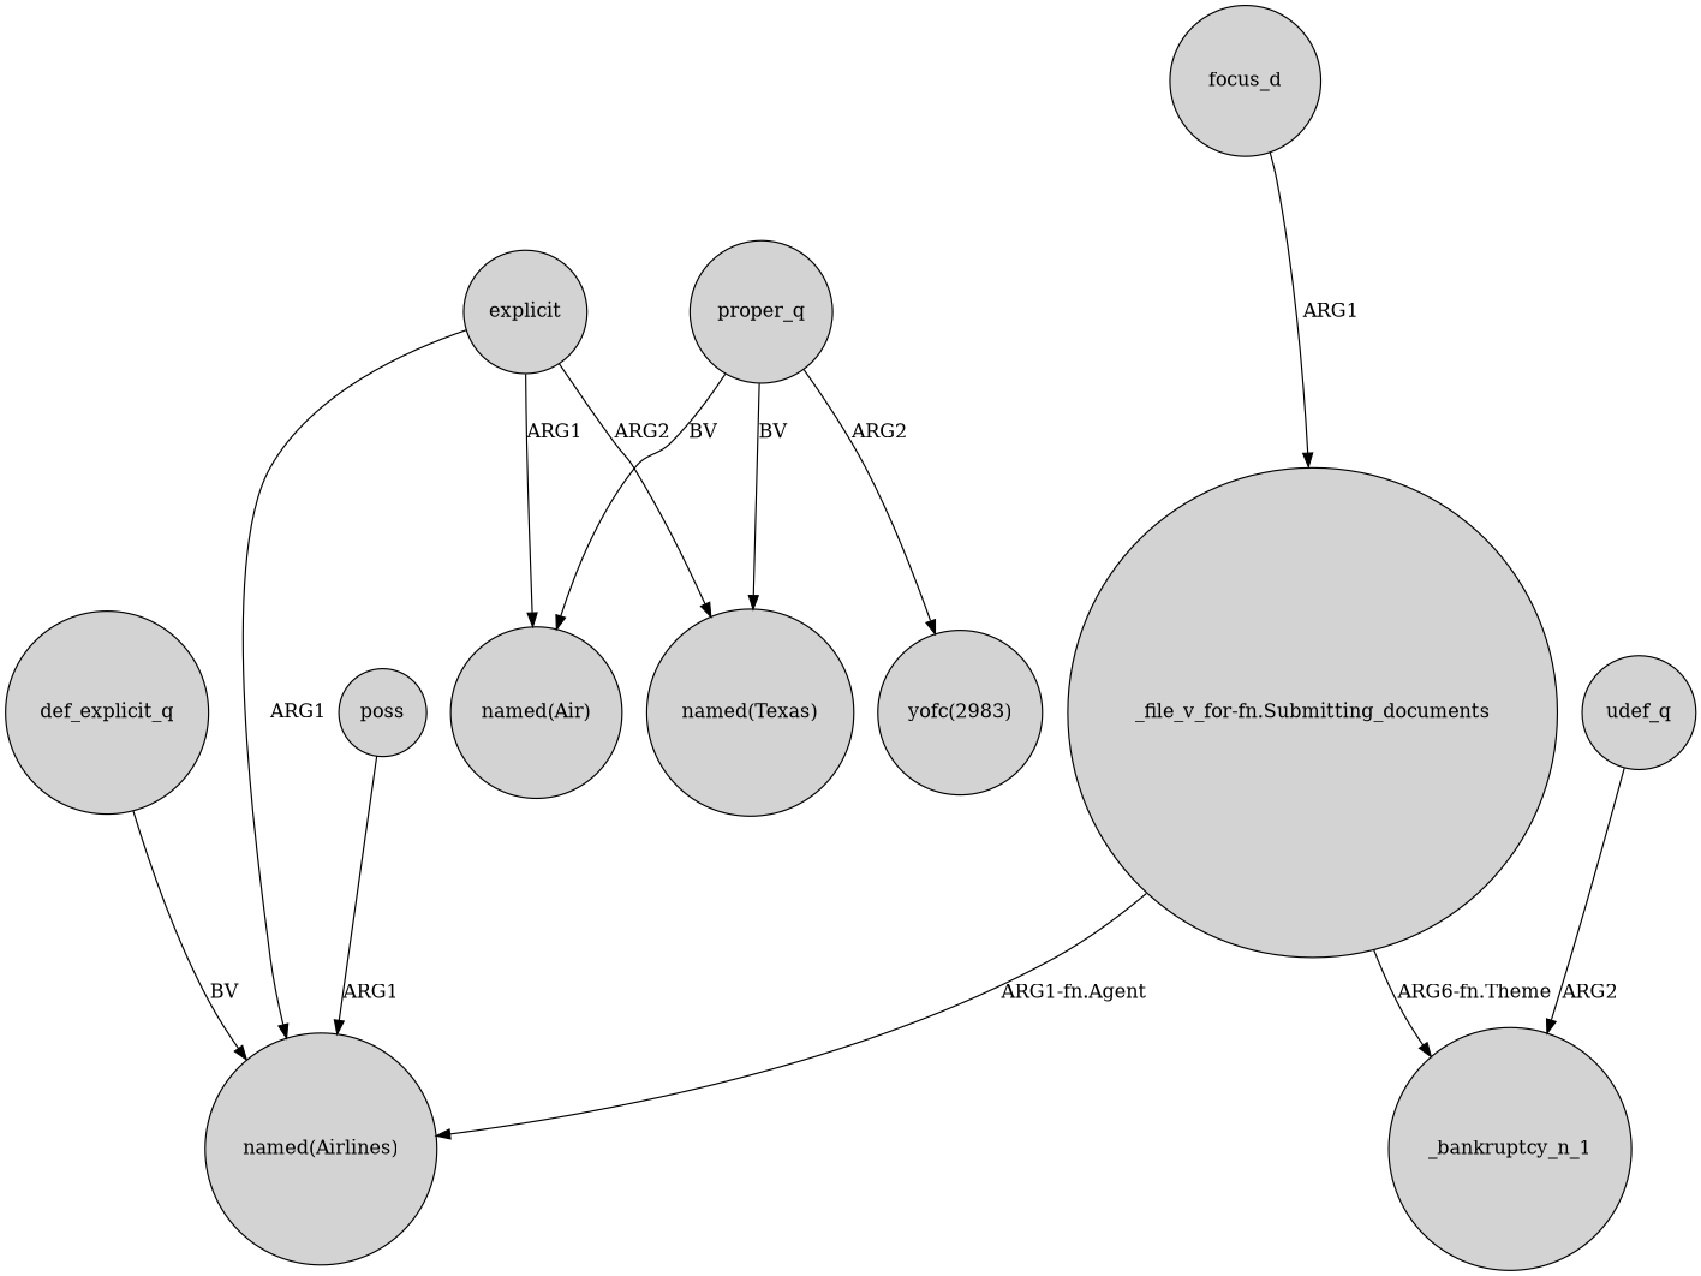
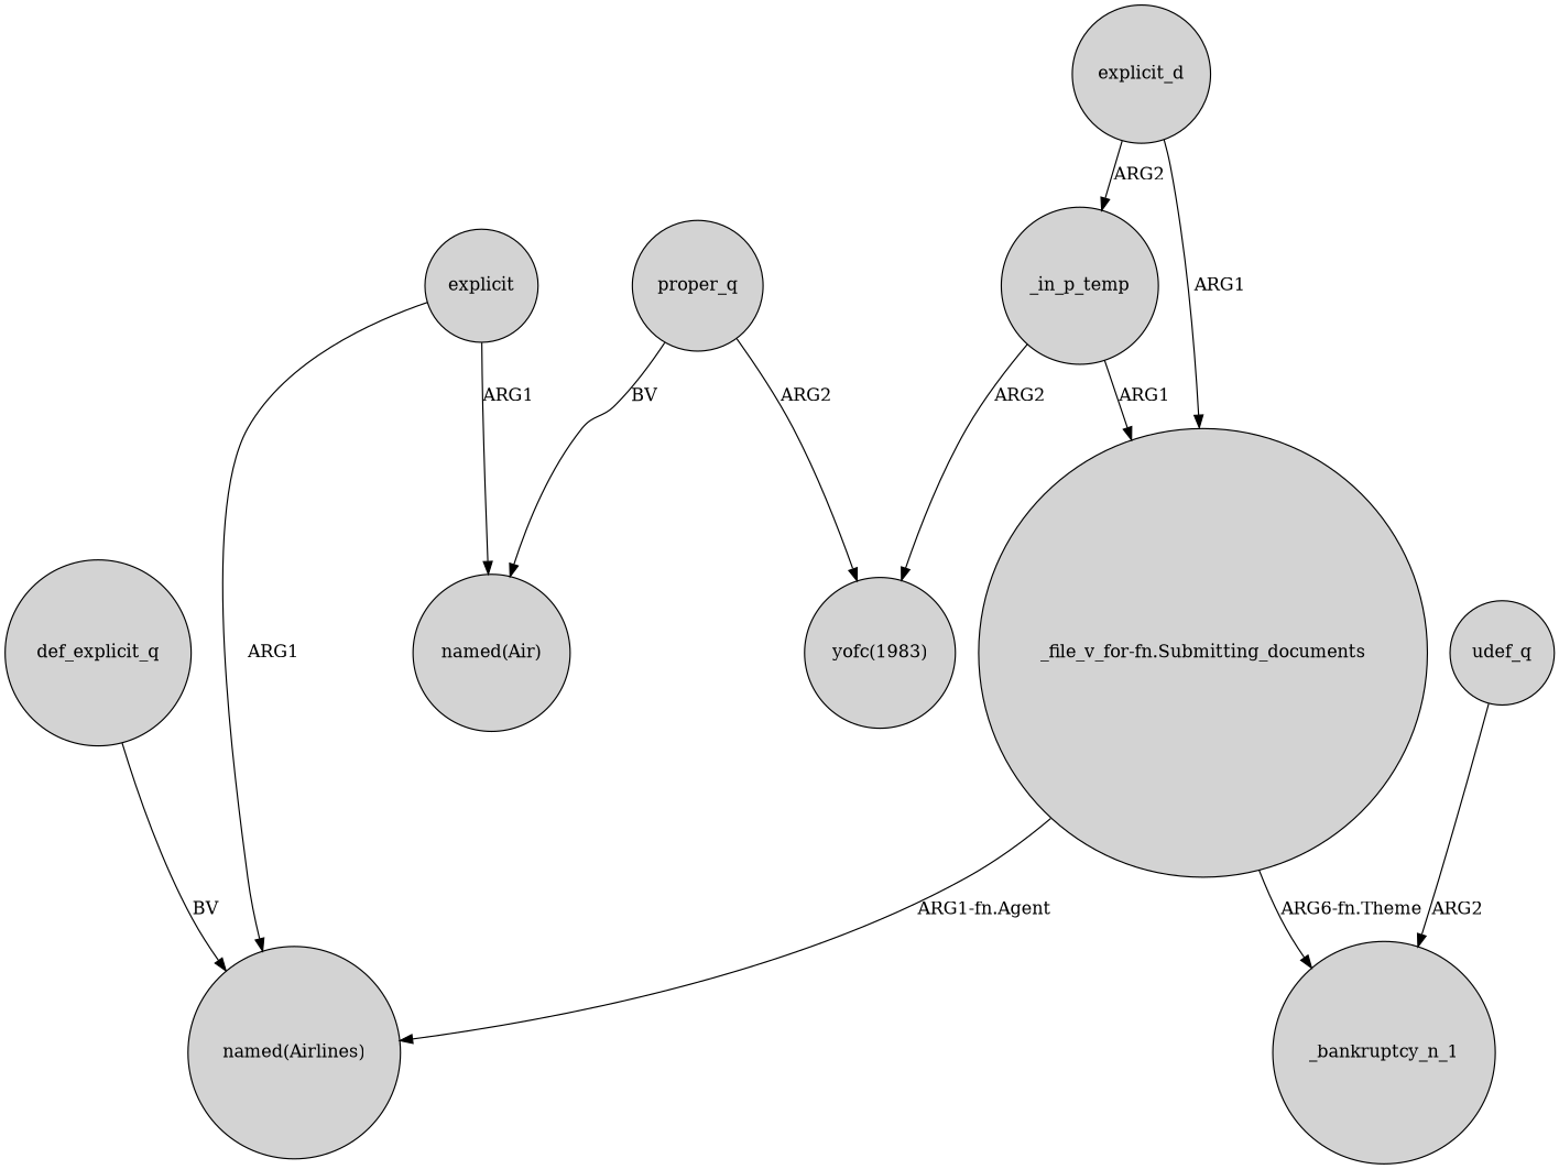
  digraph {
    node [shape=circle style=filled]
    def_explicit_q
    "named(Airlines)"
-   poss
    "_file_v_for-fn.Submitting_documents"
    _bankruptcy_n_1
-   "yofc(1983)" [label="yofc(2983)"]
+   _in_p_temp
+   "yofc(1983)"
    n8 [label=explicit]
    "named(Air)"
-   "named(Texas)"
-   focus_d
+   focus_d [label=explicit_d]
    udef_q
    proper_q
    def_explicit_q -> "named(Airlines)" [label=BV]
-   poss -> "named(Airlines)" [label=ARG1]
    "_file_v_for-fn.Submitting_documents" -> "named(Airlines)" [label="ARG1-fn.Agent"]
    "_file_v_for-fn.Submitting_documents" -> _bankruptcy_n_1 [label="ARG6-fn.Theme"]
+   _in_p_temp -> "_file_v_for-fn.Submitting_documents" [label=ARG1]
+   _in_p_temp -> "yofc(1983)" [label=ARG2]
    n8 -> "named(Airlines)" [label=ARG1]
    n8 -> "named(Air)" [label=ARG1]
-   n8 -> "named(Texas)" [label=ARG2]
    focus_d -> "_file_v_for-fn.Submitting_documents" [label=ARG1]
+   focus_d -> _in_p_temp [label=ARG2]
    udef_q -> _bankruptcy_n_1 [label=ARG2]
    proper_q -> "yofc(1983)" [label=ARG2]
    proper_q -> "named(Air)" [label=BV]
-   proper_q -> "named(Texas)" [label=BV]
  }
